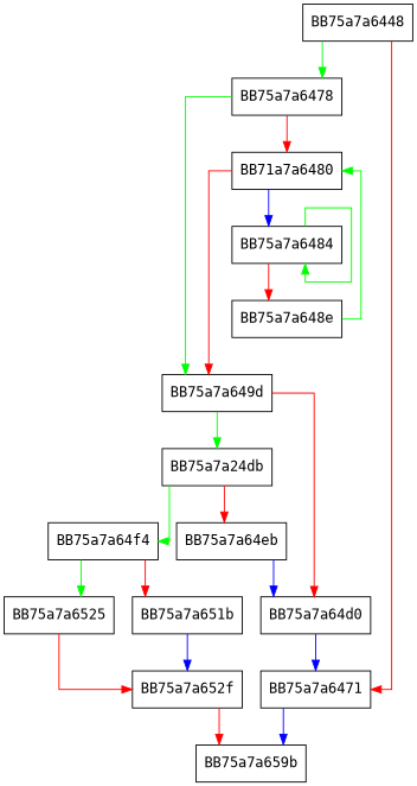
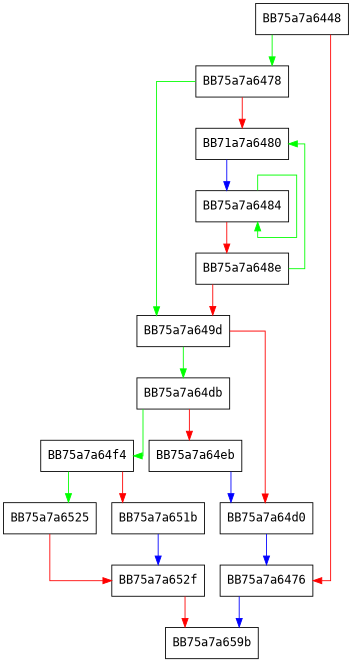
  digraph {
    fontname="DejaVu Sans Mono"
    splines=ortho
    node [fontname="DejaVu Sans Mono" shape=box]
    edge [color=red fontname="DejaVu Sans Mono"]
    BB75a7a6448
    BB75a7a6478
-   BB75a7a6471
+   BB75a7a6471 [label=BB75a7a6476]
    BB75a7a649d
    n5 [label=BB71a7a6480]
    n6 [label=BB75a7a659b]
-   BB75a7a64db [label=BB75a7a24db]
+   BB75a7a64db
    BB75a7a64d0
    BB75a7a6484
    BB75a7a64f4
    BB75a7a64eb
    BB75a7a648e
    BB75a7a6525
    BB75a7a651b
    BB75a7a652f
    BB75a7a6448 -> BB75a7a6478 [color=green]
    BB75a7a6448 -> BB75a7a6471
    BB75a7a6478 -> BB75a7a649d [color=green]
    BB75a7a6478 -> n5
    BB75a7a6471 -> n6 [color=blue]
    BB75a7a649d -> BB75a7a64db [color=green]
    BB75a7a649d -> BB75a7a64d0
    n5 -> BB75a7a6484 [color=blue]
    BB75a7a64db -> BB75a7a64f4 [color=green]
    BB75a7a64db -> BB75a7a64eb
    BB75a7a64d0 -> BB75a7a6471 [color=blue]
    BB75a7a6484 -> BB75a7a6484 [color=green]
    BB75a7a6484 -> BB75a7a648e
    BB75a7a64f4 -> BB75a7a6525 [color=green]
    BB75a7a64f4 -> BB75a7a651b
    BB75a7a64eb -> BB75a7a64d0 [color=blue]
-   n5 -> BB75a7a649d
+   BB75a7a648e -> BB75a7a649d
    BB75a7a648e -> n5 [color=green]
    BB75a7a6525 -> BB75a7a652f
    BB75a7a651b -> BB75a7a652f [color=blue]
    BB75a7a652f -> n6
  }
